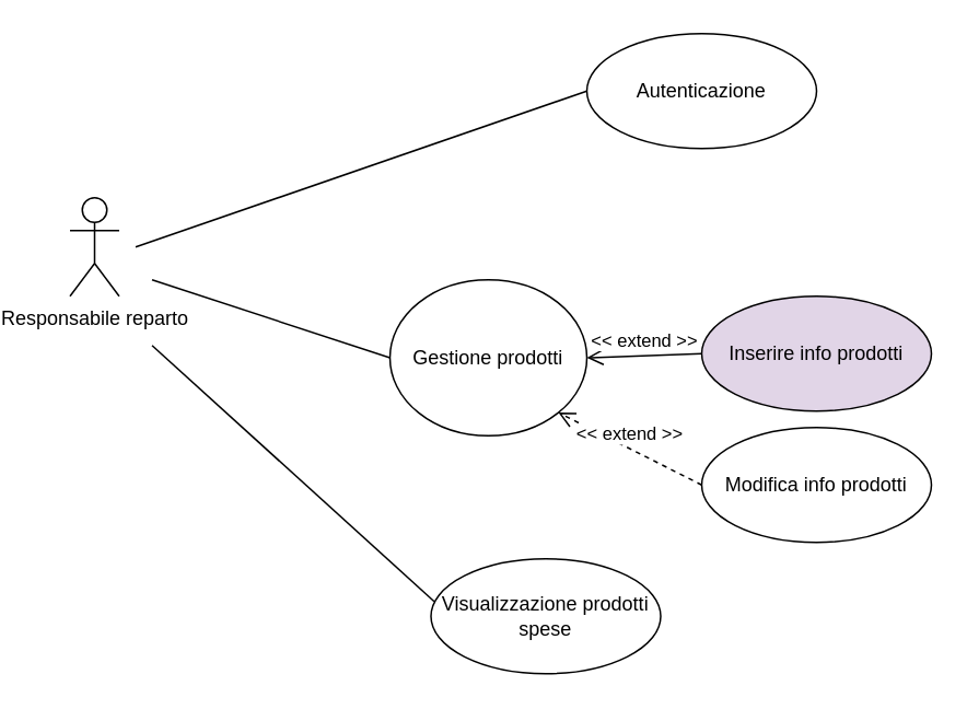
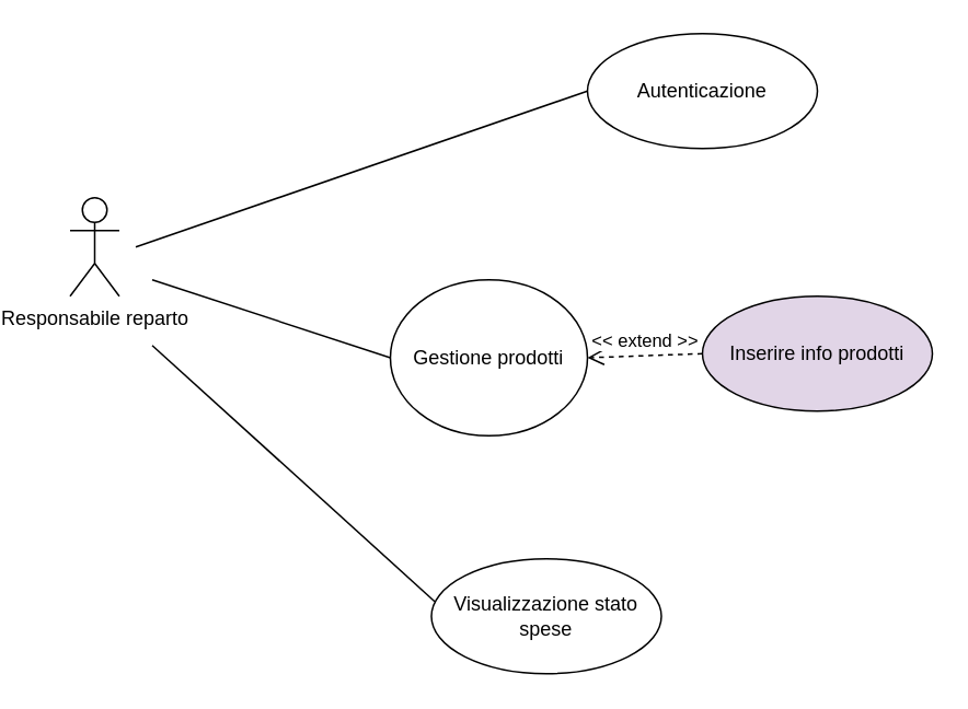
  <mxCell id="0" />
  <mxCell id="1" parent="0" />
  <mxCell id="2" value="Responsabile reparto" style="shape=umlActor;verticalLabelPosition=bottom;labelBackgroundColor=#ffffff;verticalAlign=top;html=1;" parent="1" vertex="1"><mxGeometry x="20" y="120" width="30" height="60" as="geometry" /></mxCell>
  <mxCell id="3" value="Autenticazione" style="ellipse;whiteSpace=wrap;html=1;" parent="1" vertex="1"><mxGeometry x="335" y="20" width="140" height="70" as="geometry" /></mxCell>
  <mxCell id="4" value="" style="endArrow=none;html=1;entryX=0;entryY=0.5;entryDx=0;entryDy=0;" parent="1" target="3" edge="1"><mxGeometry width="50" height="50" relative="1" as="geometry"><mxPoint x="60" y="150" as="sourcePoint" /><mxPoint x="230" y="90" as="targetPoint" /></mxGeometry></mxCell>
  <mxCell id="5" value="Inserire info prodotti" style="ellipse;whiteSpace=wrap;html=1;fillColor=#e1d5e7;" parent="1" vertex="1"><mxGeometry x="405" y="180" width="140" height="70" as="geometry" /></mxCell>
- <mxCell id="6" value="Visualizzazione prodotti spese" style="ellipse;whiteSpace=wrap;html=1;" parent="1" vertex="1"><mxGeometry x="240" y="340" width="140" height="70" as="geometry" /></mxCell>
- <mxCell id="7" value="Modifica info prodotti" style="ellipse;whiteSpace=wrap;html=1;" parent="1" vertex="1"><mxGeometry x="405" y="260" width="140" height="70" as="geometry" /></mxCell>
+ <mxCell id="6" value="Visualizzazione stato spese" style="ellipse;whiteSpace=wrap;html=1;" parent="1" vertex="1"><mxGeometry x="240" y="340" width="140" height="70" as="geometry" /></mxCell>
  <mxCell id="8" value="Gestione prodotti" style="ellipse;whiteSpace=wrap;html=1;" vertex="1" parent="1"><mxGeometry x="215" y="170" width="120" height="95" as="geometry" /></mxCell>
  <mxCell id="9" value="" style="endArrow=none;html=1;entryX=0;entryY=0.5;entryDx=0;entryDy=0;" edge="1" parent="1" target="8"><mxGeometry width="50" height="50" relative="1" as="geometry"><mxPoint x="70" y="170" as="sourcePoint" /><mxPoint x="60" y="270" as="targetPoint" /></mxGeometry></mxCell>
- <mxCell id="10" value="&amp;lt;&amp;lt; extend &amp;gt;&amp;gt;" style="html=1;verticalAlign=bottom;endArrow=open;dashed=0;endSize=8;entryX=1;entryY=0.5;entryDx=0;entryDy=0;exitX=0;exitY=0.5;exitDx=0;exitDy=0;" edge="1" parent="1" source="5" target="8"><mxGeometry relative="1" as="geometry"><mxPoint x="630" y="105" as="sourcePoint" /><mxPoint x="485" y="145" as="targetPoint" /></mxGeometry></mxCell>
- <mxCell id="11" value="&amp;lt;&amp;lt; extend &amp;gt;&amp;gt;" style="html=1;verticalAlign=bottom;endArrow=open;dashed=1;endSize=8;entryX=1;entryY=1;entryDx=0;entryDy=0;exitX=0;exitY=0.5;exitDx=0;exitDy=0;" edge="1" parent="1" source="7" target="8"><mxGeometry relative="1" as="geometry"><mxPoint x="640" y="115" as="sourcePoint" /><mxPoint x="495" y="155" as="targetPoint" /></mxGeometry></mxCell>
+ <mxCell id="10" value="&amp;lt;&amp;lt; extend &amp;gt;&amp;gt;" style="html=1;verticalAlign=bottom;endArrow=open;dashed=1;endSize=8;entryX=1;entryY=0.5;entryDx=0;entryDy=0;exitX=0;exitY=0.5;exitDx=0;exitDy=0;" edge="1" parent="1" source="5" target="8"><mxGeometry relative="1" as="geometry"><mxPoint x="630" y="105" as="sourcePoint" /><mxPoint x="485" y="145" as="targetPoint" /></mxGeometry></mxCell>
  <mxCell id="12" value="" style="endArrow=none;html=1;entryX=0.014;entryY=0.371;entryDx=0;entryDy=0;entryPerimeter=0;" edge="1" parent="1" target="6"><mxGeometry width="50" height="50" relative="1" as="geometry"><mxPoint x="70" y="210" as="sourcePoint" /><mxPoint x="225" y="220" as="targetPoint" /></mxGeometry></mxCell>
